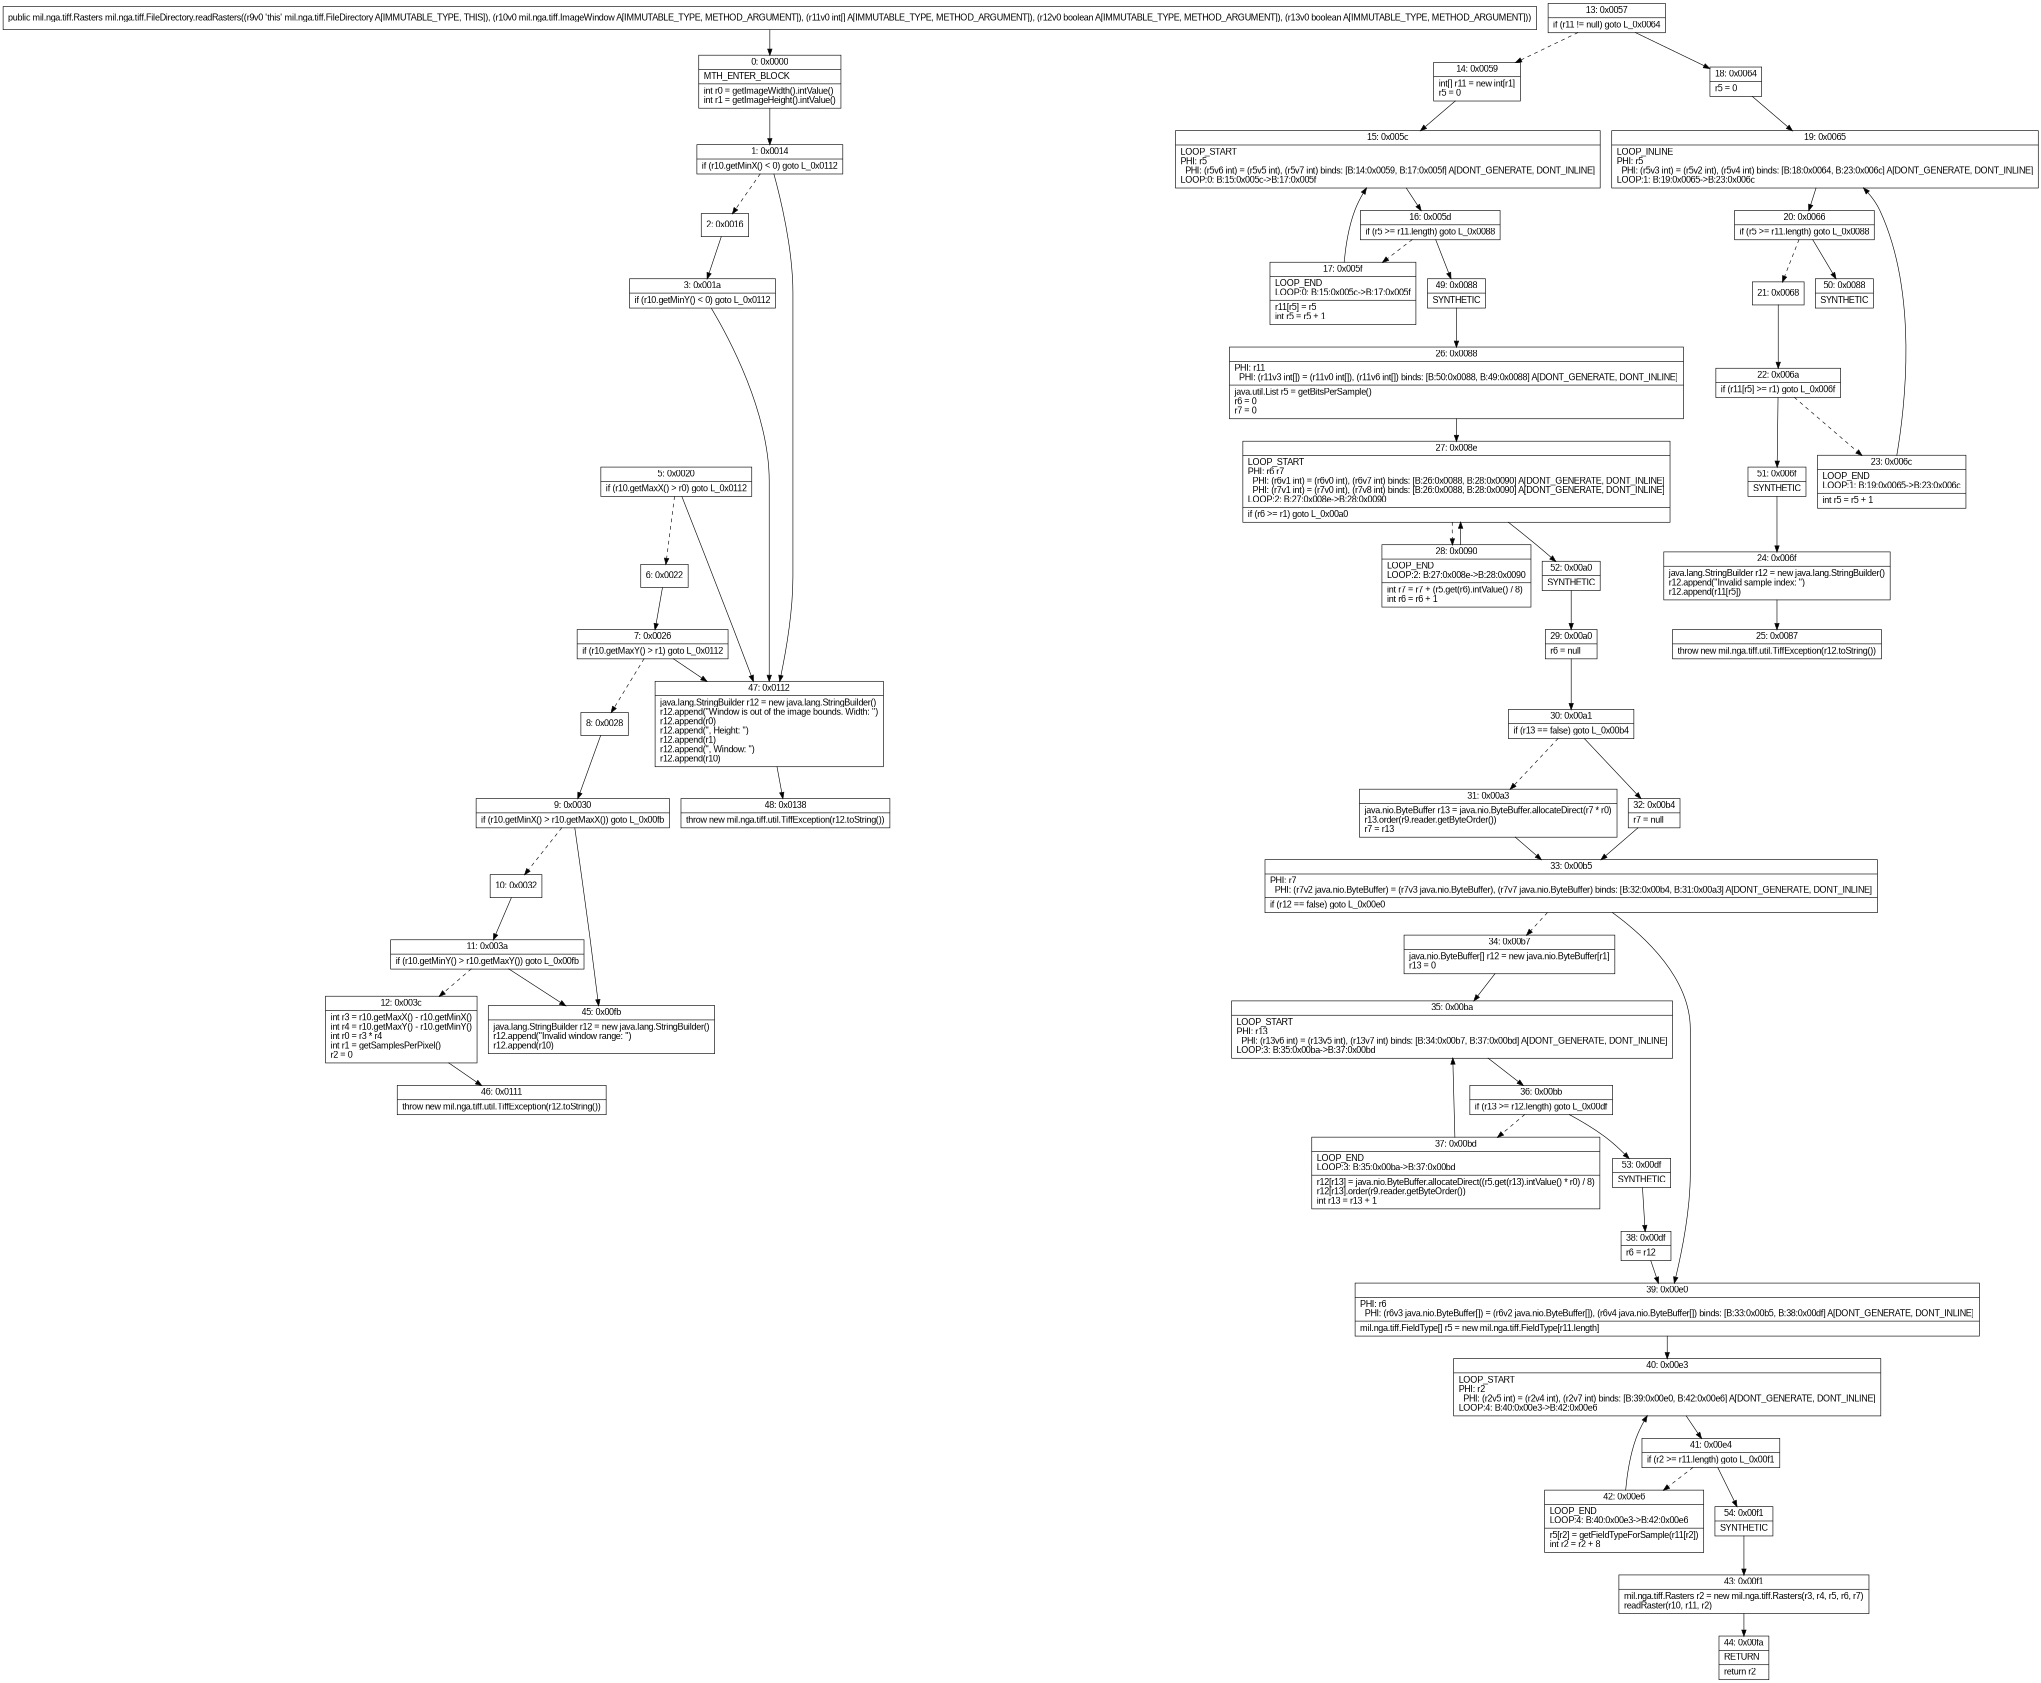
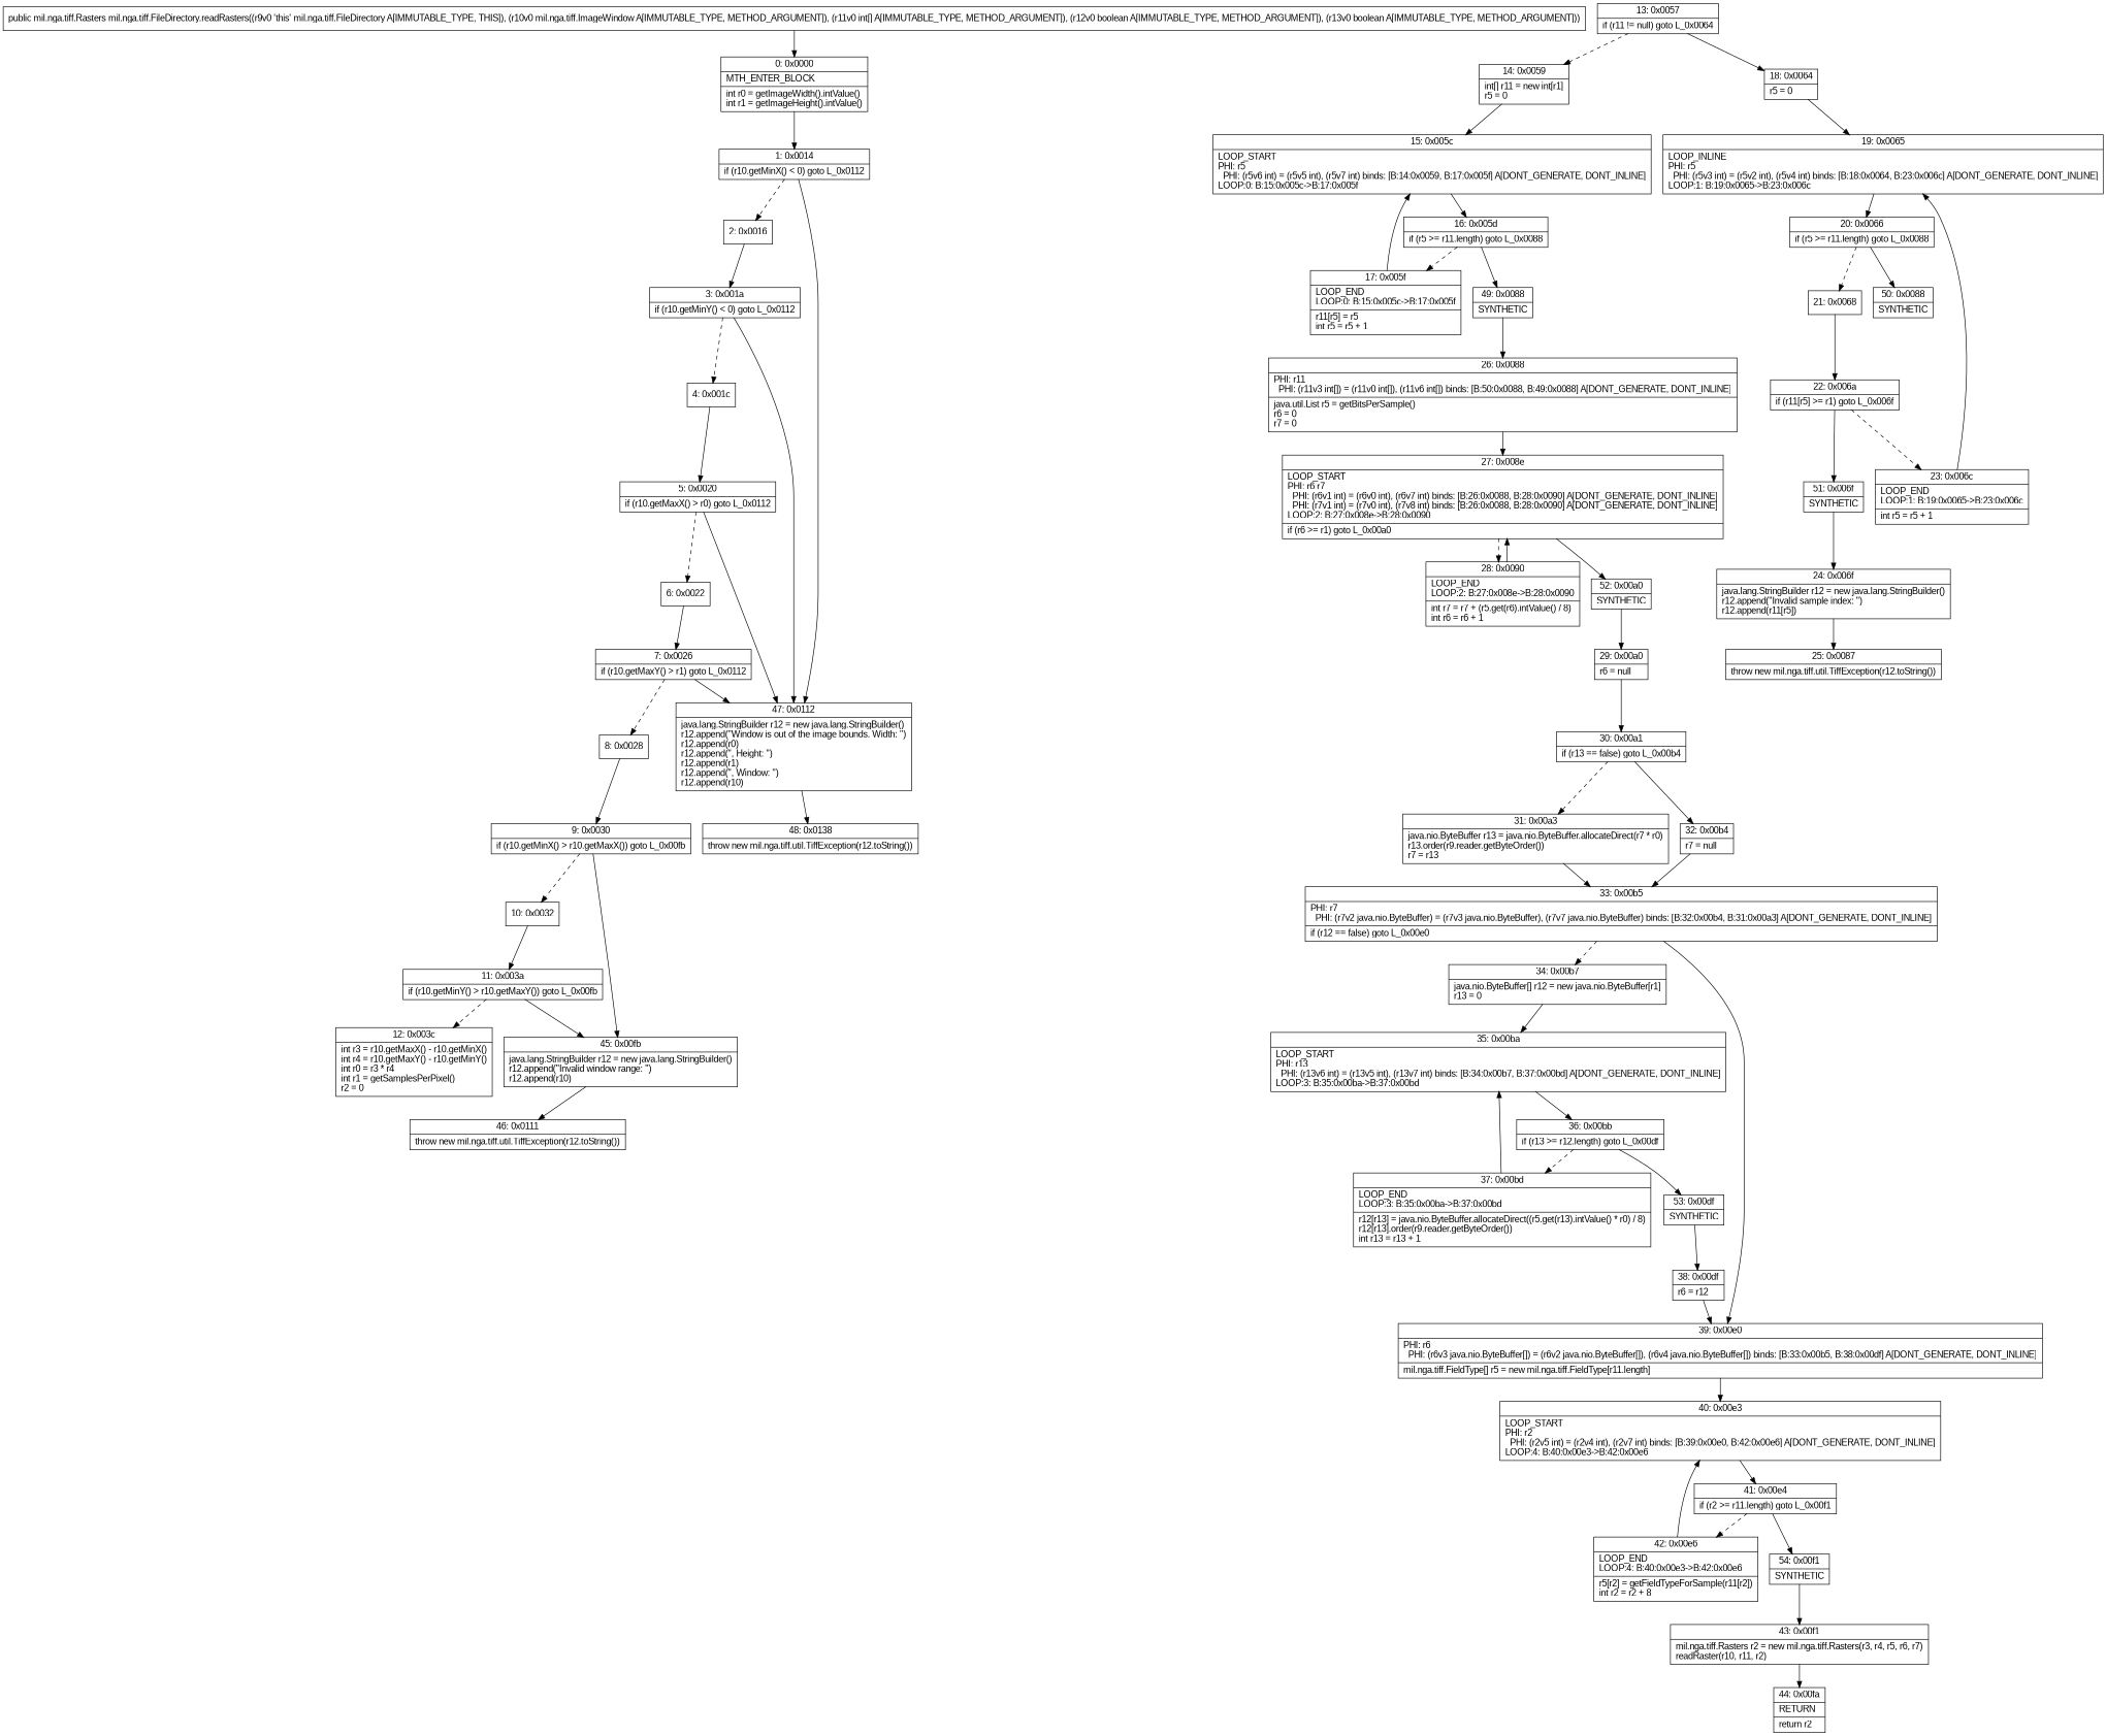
  digraph {
    fontname="Liberation Sans"
    node [fontname="Liberation Sans" shape=record]
    edge [fontname="Liberation Sans"]
    n1 [label="{0\:\ 0x0000|MTH_ENTER_BLOCK\l|int r0 = getImageWidth().intValue()\lint r1 = getImageHeight().intValue()\l}"]
    n2 [label="{1\:\ 0x0014|if (r10.getMinX() \< 0) goto L_0x0112\l}"]
    n3 [label="{2\:\ 0x0016}"]
    n4 [label="{47\:\ 0x0112|java.lang.StringBuilder r12 = new java.lang.StringBuilder()\lr12.append(\"Window is out of the image bounds. Width: \")\lr12.append(r0)\lr12.append(\", Height: \")\lr12.append(r1)\lr12.append(\", Window: \")\lr12.append(r10)\l}"]
    n5 [label="{3\:\ 0x001a|if (r10.getMinY() \< 0) goto L_0x0112\l}"]
    n6 [label="{48\:\ 0x0138|throw new mil.nga.tiff.util.TiffException(r12.toString())\l}"]
+   n7 [label="{4\:\ 0x001c}"]
    n8 [label="{5\:\ 0x0020|if (r10.getMaxX() \> r0) goto L_0x0112\l}"]
    n9 [label="{6\:\ 0x0022}"]
    n10 [label="{7\:\ 0x0026|if (r10.getMaxY() \> r1) goto L_0x0112\l}"]
    n11 [label="{8\:\ 0x0028}"]
    n12 [label="{9\:\ 0x0030|if (r10.getMinX() \> r10.getMaxX()) goto L_0x00fb\l}"]
    n13 [label="{10\:\ 0x0032}"]
    n14 [label="{45\:\ 0x00fb|java.lang.StringBuilder r12 = new java.lang.StringBuilder()\lr12.append(\"Invalid window range: \")\lr12.append(r10)\l}"]
    n15 [label="{11\:\ 0x003a|if (r10.getMinY() \> r10.getMaxY()) goto L_0x00fb\l}"]
    n16 [label="{46\:\ 0x0111|throw new mil.nga.tiff.util.TiffException(r12.toString())\l}"]
    n17 [label="{12\:\ 0x003c|int r3 = r10.getMaxX() \- r10.getMinX()\lint r4 = r10.getMaxY() \- r10.getMinY()\lint r0 = r3 * r4\lint r1 = getSamplesPerPixel()\lr2 = 0\l}"]
    n18 [label="{13\:\ 0x0057|if (r11 != null) goto L_0x0064\l}"]
    n19 [label="{14\:\ 0x0059|int[] r11 = new int[r1]\lr5 = 0\l}"]
    n20 [label="{18\:\ 0x0064|r5 = 0\l}"]
    n21 [label="{15\:\ 0x005c|LOOP_START\lPHI: r5 \l  PHI: (r5v6 int) = (r5v5 int), (r5v7 int) binds: [B:14:0x0059, B:17:0x005f] A[DONT_GENERATE, DONT_INLINE]\lLOOP:0: B:15:0x005c\-\>B:17:0x005f\l}"]
    n22 [label="{19\:\ 0x0065|LOOP_INLINE\lPHI: r5 \l  PHI: (r5v3 int) = (r5v2 int), (r5v4 int) binds: [B:18:0x0064, B:23:0x006c] A[DONT_GENERATE, DONT_INLINE]\lLOOP:1: B:19:0x0065\-\>B:23:0x006c\l}"]
    n23 [label="{16\:\ 0x005d|if (r5 \>= r11.length) goto L_0x0088\l}"]
    n24 [label="{17\:\ 0x005f|LOOP_END\lLOOP:0: B:15:0x005c\-\>B:17:0x005f\l|r11[r5] = r5\lint r5 = r5 + 1\l}"]
    n25 [label="{49\:\ 0x0088|SYNTHETIC\l}"]
    n26 [label="{26\:\ 0x0088|PHI: r11 \l  PHI: (r11v3 int[]) = (r11v0 int[]), (r11v6 int[]) binds: [B:50:0x0088, B:49:0x0088] A[DONT_GENERATE, DONT_INLINE]\l|java.util.List r5 = getBitsPerSample()\lr6 = 0\lr7 = 0\l}"]
    n27 [label="{20\:\ 0x0066|if (r5 \>= r11.length) goto L_0x0088\l}"]
    n28 [label="{21\:\ 0x0068}"]
    n29 [label="{50\:\ 0x0088|SYNTHETIC\l}"]
    n30 [label="{22\:\ 0x006a|if (r11[r5] \>= r1) goto L_0x006f\l}"]
    n31 [label="{23\:\ 0x006c|LOOP_END\lLOOP:1: B:19:0x0065\-\>B:23:0x006c\l|int r5 = r5 + 1\l}"]
    n32 [label="{51\:\ 0x006f|SYNTHETIC\l}"]
    n33 [label="{24\:\ 0x006f|java.lang.StringBuilder r12 = new java.lang.StringBuilder()\lr12.append(\"Invalid sample index: \")\lr12.append(r11[r5])\l}"]
    n34 [label="{25\:\ 0x0087|throw new mil.nga.tiff.util.TiffException(r12.toString())\l}"]
    n35 [label="{27\:\ 0x008e|LOOP_START\lPHI: r6 r7 \l  PHI: (r6v1 int) = (r6v0 int), (r6v7 int) binds: [B:26:0x0088, B:28:0x0090] A[DONT_GENERATE, DONT_INLINE]\l  PHI: (r7v1 int) = (r7v0 int), (r7v8 int) binds: [B:26:0x0088, B:28:0x0090] A[DONT_GENERATE, DONT_INLINE]\lLOOP:2: B:27:0x008e\-\>B:28:0x0090\l|if (r6 \>= r1) goto L_0x00a0\l}"]
    n36 [label="{28\:\ 0x0090|LOOP_END\lLOOP:2: B:27:0x008e\-\>B:28:0x0090\l|int r7 = r7 + (r5.get(r6).intValue() \/ 8)\lint r6 = r6 + 1\l}"]
    n37 [label="{52\:\ 0x00a0|SYNTHETIC\l}"]
    n38 [label="{29\:\ 0x00a0|r6 = null\l}"]
    n39 [label="{30\:\ 0x00a1|if (r13 == false) goto L_0x00b4\l}"]
    n40 [label="{31\:\ 0x00a3|java.nio.ByteBuffer r13 = java.nio.ByteBuffer.allocateDirect(r7 * r0)\lr13.order(r9.reader.getByteOrder())\lr7 = r13\l}"]
    n41 [label="{32\:\ 0x00b4|r7 = null\l}"]
    n42 [label="{33\:\ 0x00b5|PHI: r7 \l  PHI: (r7v2 java.nio.ByteBuffer) = (r7v3 java.nio.ByteBuffer), (r7v7 java.nio.ByteBuffer) binds: [B:32:0x00b4, B:31:0x00a3] A[DONT_GENERATE, DONT_INLINE]\l|if (r12 == false) goto L_0x00e0\l}"]
    n43 [label="{34\:\ 0x00b7|java.nio.ByteBuffer[] r12 = new java.nio.ByteBuffer[r1]\lr13 = 0\l}"]
    n44 [label="{39\:\ 0x00e0|PHI: r6 \l  PHI: (r6v3 java.nio.ByteBuffer[]) = (r6v2 java.nio.ByteBuffer[]), (r6v4 java.nio.ByteBuffer[]) binds: [B:33:0x00b5, B:38:0x00df] A[DONT_GENERATE, DONT_INLINE]\l|mil.nga.tiff.FieldType[] r5 = new mil.nga.tiff.FieldType[r11.length]\l}"]
    n45 [label="{35\:\ 0x00ba|LOOP_START\lPHI: r13 \l  PHI: (r13v6 int) = (r13v5 int), (r13v7 int) binds: [B:34:0x00b7, B:37:0x00bd] A[DONT_GENERATE, DONT_INLINE]\lLOOP:3: B:35:0x00ba\-\>B:37:0x00bd\l}"]
    n46 [label="{40\:\ 0x00e3|LOOP_START\lPHI: r2 \l  PHI: (r2v5 int) = (r2v4 int), (r2v7 int) binds: [B:39:0x00e0, B:42:0x00e6] A[DONT_GENERATE, DONT_INLINE]\lLOOP:4: B:40:0x00e3\-\>B:42:0x00e6\l}"]
    n47 [label="{36\:\ 0x00bb|if (r13 \>= r12.length) goto L_0x00df\l}"]
    n48 [label="{37\:\ 0x00bd|LOOP_END\lLOOP:3: B:35:0x00ba\-\>B:37:0x00bd\l|r12[r13] = java.nio.ByteBuffer.allocateDirect((r5.get(r13).intValue() * r0) \/ 8)\lr12[r13].order(r9.reader.getByteOrder())\lint r13 = r13 + 1\l}"]
    n49 [label="{53\:\ 0x00df|SYNTHETIC\l}"]
    n50 [label="{38\:\ 0x00df|r6 = r12\l}"]
    n51 [label="{41\:\ 0x00e4|if (r2 \>= r11.length) goto L_0x00f1\l}"]
    n52 [label="{42\:\ 0x00e6|LOOP_END\lLOOP:4: B:40:0x00e3\-\>B:42:0x00e6\l|r5[r2] = getFieldTypeForSample(r11[r2])\lint r2 = r2 + 8\l}"]
    n53 [label="{54\:\ 0x00f1|SYNTHETIC\l}"]
    n54 [label="{43\:\ 0x00f1|mil.nga.tiff.Rasters r2 = new mil.nga.tiff.Rasters(r3, r4, r5, r6, r7)\lreadRaster(r10, r11, r2)\l}"]
    n55 [label="{44\:\ 0x00fa|RETURN\l|return r2\l}"]
    n56 [label="{public mil.nga.tiff.Rasters mil.nga.tiff.FileDirectory.readRasters((r9v0 'this' mil.nga.tiff.FileDirectory A[IMMUTABLE_TYPE, THIS]), (r10v0 mil.nga.tiff.ImageWindow A[IMMUTABLE_TYPE, METHOD_ARGUMENT]), (r11v0 int[] A[IMMUTABLE_TYPE, METHOD_ARGUMENT]), (r12v0 boolean A[IMMUTABLE_TYPE, METHOD_ARGUMENT]), (r13v0 boolean A[IMMUTABLE_TYPE, METHOD_ARGUMENT])) }"]
    n1 -> n2
    n2 -> n3 [style=dashed]
    n2 -> n4
    n3 -> n5
    n4 -> n6
    n5 -> n4
+   n5 -> n7 [style=dashed]
+   n7 -> n8
    n8 -> n4
    n8 -> n9 [style=dashed]
    n9 -> n10
    n10 -> n4
    n10 -> n11 [style=dashed]
    n11 -> n12
    n12 -> n13 [style=dashed]
    n12 -> n14
    n13 -> n15
-   n17 -> n16
+   n14 -> n16
    n15 -> n14
    n15 -> n17 [style=dashed]
    n18 -> n19 [style=dashed]
    n18 -> n20
    n19 -> n21
    n20 -> n22
    n21 -> n23
    n22 -> n27
    n23 -> n24 [style=dashed]
    n23 -> n25
    n24 -> n21
    n25 -> n26
    n26 -> n35
    n27 -> n28 [style=dashed]
    n27 -> n29
    n28 -> n30
    n30 -> n31 [style=dashed]
    n30 -> n32
    n31 -> n22
    n32 -> n33
    n33 -> n34
    n35 -> n36 [style=dashed]
    n35 -> n37
    n36 -> n35
    n37 -> n38
    n38 -> n39
    n39 -> n40 [style=dashed]
    n39 -> n41
    n40 -> n42
    n41 -> n42
    n42 -> n43 [style=dashed]
    n42 -> n44
    n43 -> n45
    n44 -> n46
    n45 -> n47
    n46 -> n51
    n47 -> n48 [style=dashed]
    n47 -> n49
    n48 -> n45
    n49 -> n50
    n50 -> n44
    n51 -> n52 [style=dashed]
    n51 -> n53
    n52 -> n46
    n53 -> n54
    n54 -> n55
    n56 -> n1
  }
